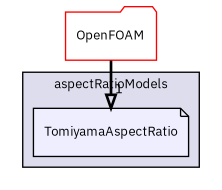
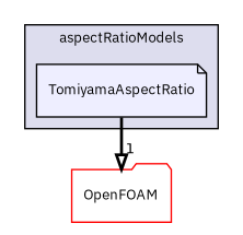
  digraph {
    compound=true
    fontname="IBM Plex Sans"
    node [fontname="IBM Plex Sans" fontsize=10]
    n1 [fillcolor="#eeeeff" label=TomiyamaAspectRatio pencolor=black shape=note style=filled]
    n2 [color=red label=OpenFOAM shape=folder]
    subgraph cluster_1 {
      bgcolor="#ddddee"
      fontsize=10
      label=aspectRatioModels
      pencolor=black
      n1
    }
-   n2 -> n1 [headlabel=1 labeldistance=1.5 labelfontname=Helvetica labelfontsize=10 style=bold arrowhead=onormal fontname="IBM Plex Sans"]
+   n1 -> n2 [headlabel=1 labeldistance=1.5 labelfontname=Helvetica labelfontsize=10 style=bold arrowhead=onormal fontname="IBM Plex Sans"]
  }
